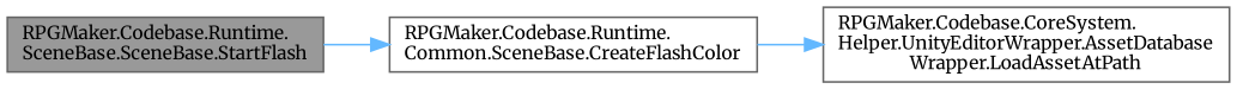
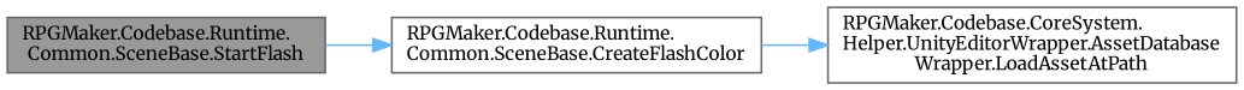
  digraph {
    rankdir=LR
    fontname=Merriweather
    node [color=grey40 fillcolor=white fontname=Merriweather fontsize=10 shape=box style=filled]
    edge [color=steelblue1 fontname=Merriweather fontsize=10 labelfontname=Helvetica labelfontsize=10 style=solid]
-   n1 [color=gray40 fillcolor=grey60 fontcolor=black height=0.2 label="RPGMaker.Codebase.Runtime.\lSceneBase.SceneBase.StartFlash" width=0.4]
+   n1 [color=gray40 fillcolor=grey60 fontcolor=black height=0.2 label="RPGMaker.Codebase.Runtime.\lCommon.SceneBase.StartFlash" width=0.4]
    n2 [height=0.2 label="RPGMaker.Codebase.Runtime.\lCommon.SceneBase.CreateFlashColor" width=0.4]
    n3 [height=0.2 label="RPGMaker.Codebase.CoreSystem.\lHelper.UnityEditorWrapper.AssetDatabase\lWrapper.LoadAssetAtPath" width=0.4]
    n1 -> n2
    n2 -> n3
  }
